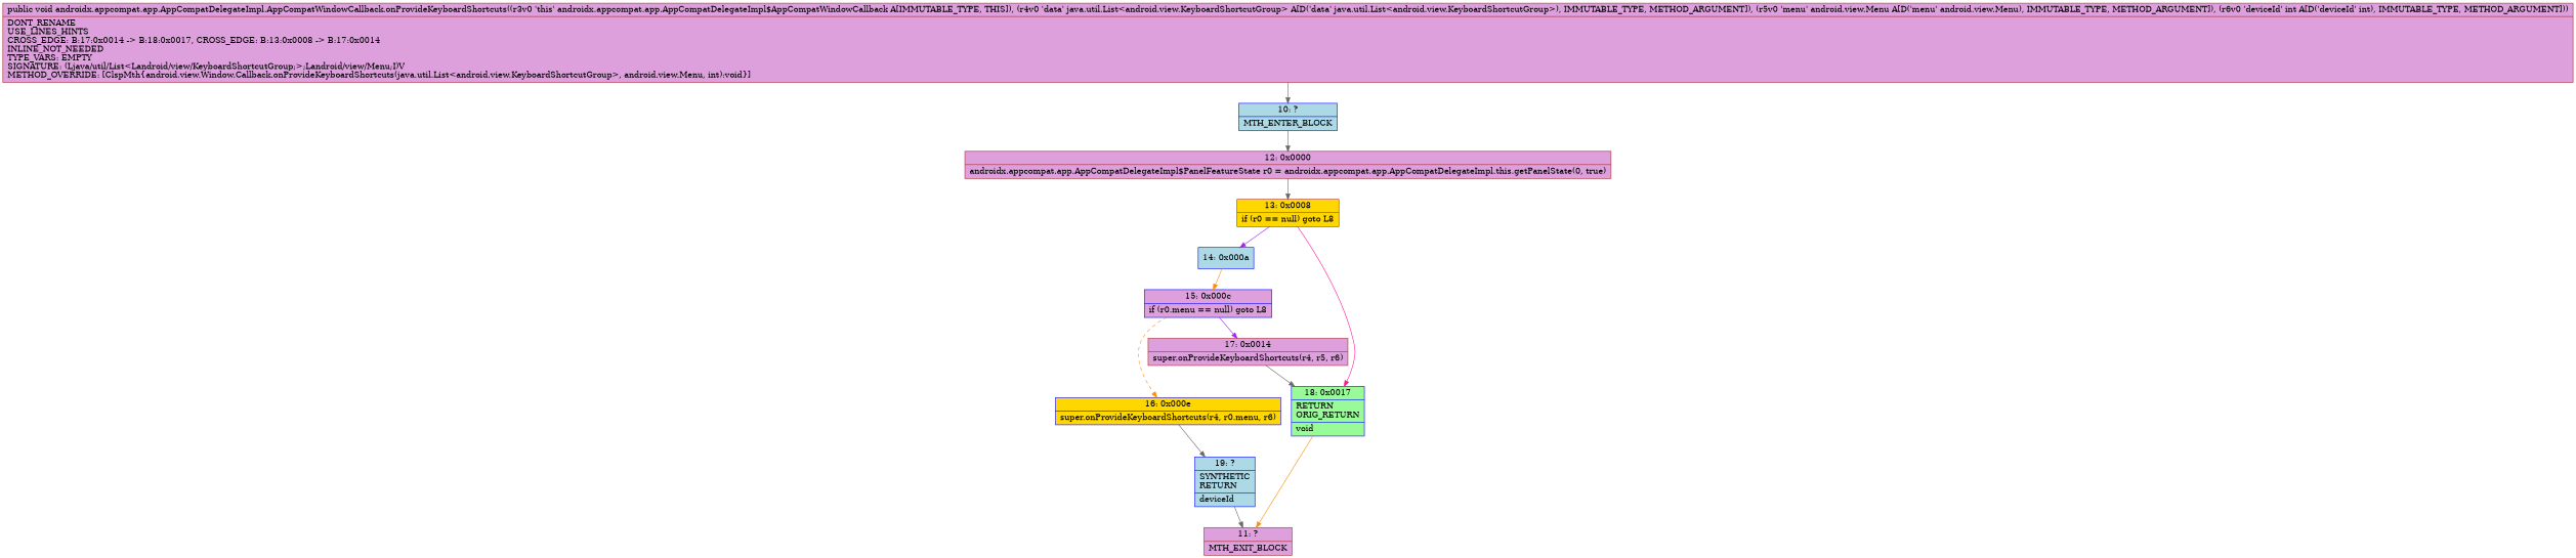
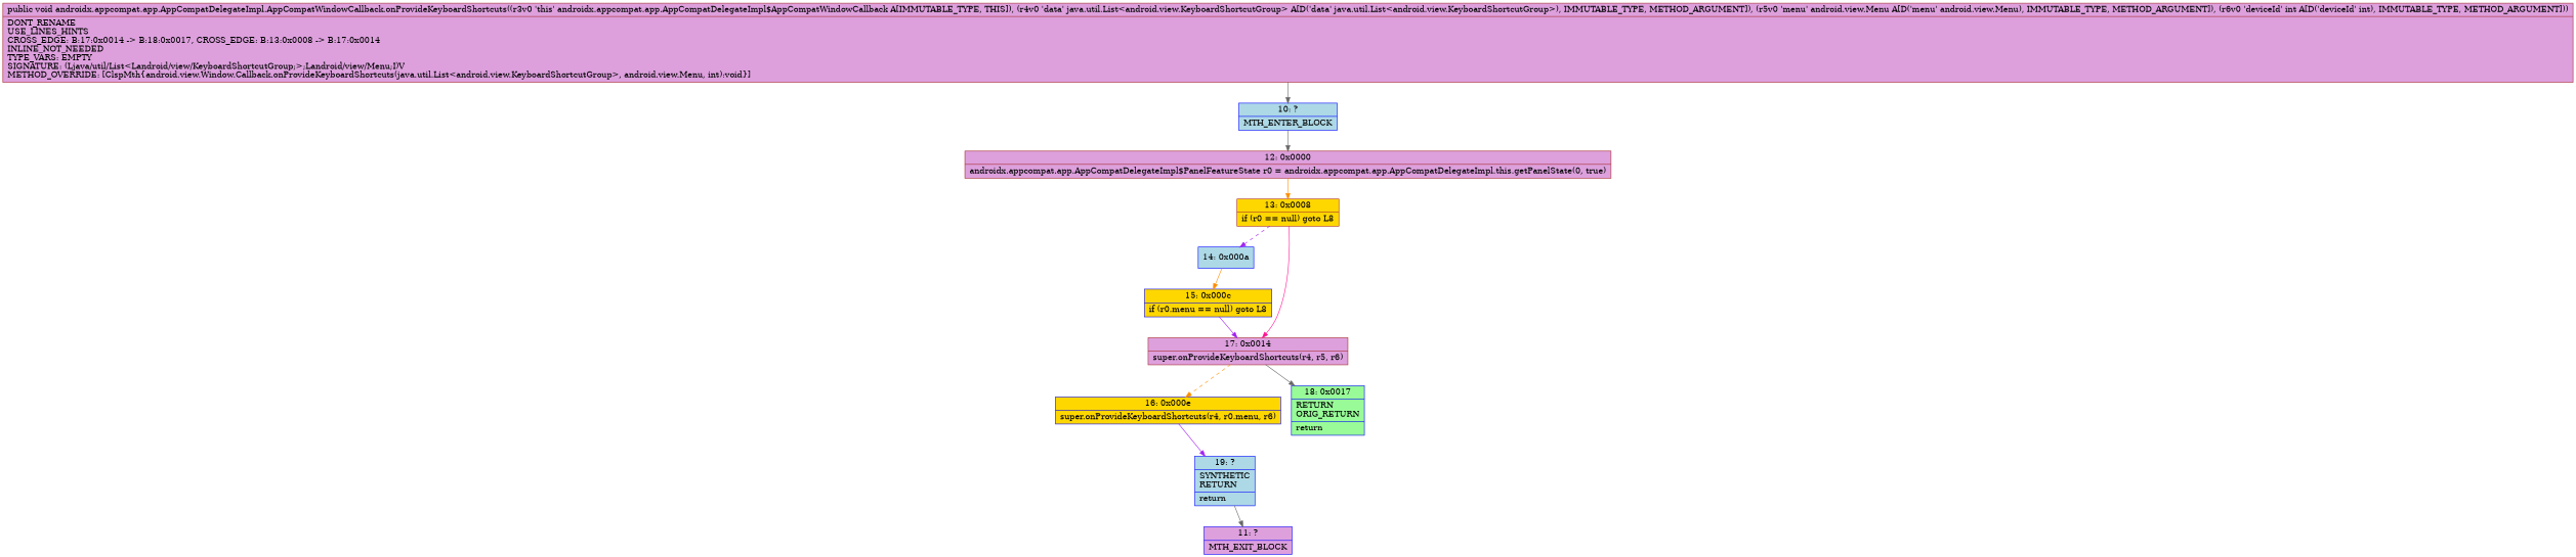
  digraph {
    node [color=blue fillcolor=plum shape=record style=filled]
    edge [color=gray40]
    n1 [fillcolor=lightblue label="{10\:\ ?|MTH_ENTER_BLOCK\l}"]
    n2 [color=brown label="{12\:\ 0x0000|androidx.appcompat.app.AppCompatDelegateImpl$PanelFeatureState r0 = androidx.appcompat.app.AppCompatDelegateImpl.this.getPanelState(0, true)\l}"]
    n3 [color=brown fillcolor=gold label="{13\:\ 0x0008|if (r0 == null) goto L8\l}"]
    n4 [fillcolor=lightblue label="{14\:\ 0x000a}"]
    n5 [color=brown label="{17\:\ 0x0014|super.onProvideKeyboardShortcuts(r4, r5, r6)\l}"]
-   n6 [label="{15\:\ 0x000c|if (r0.menu == null) goto L8\l}"]
-   n7 [fillcolor=palegreen label="{18\:\ 0x0017|RETURN\lORIG_RETURN\l|void\l}"]
+   n6 [fillcolor=gold label="{15\:\ 0x000c|if (r0.menu == null) goto L8\l}"]
+   n7 [fillcolor=palegreen label="{18\:\ 0x0017|RETURN\lORIG_RETURN\l|return\l}"]
    n8 [fillcolor=gold label="{16\:\ 0x000e|super.onProvideKeyboardShortcuts(r4, r0.menu, r6)\l}"]
-   n9 [fillcolor=lightblue label="{19\:\ ?|SYNTHETIC\lRETURN\l|deviceId\l}"]
-   n10 [color=brown label="{11\:\ ?|MTH_EXIT_BLOCK\l}"]
+   n9 [fillcolor=lightblue label="{19\:\ ?|SYNTHETIC\lRETURN\l|return\l}"]
+   n10 [label="{11\:\ ?|MTH_EXIT_BLOCK\l}"]
    n11 [color=brown label="{public void androidx.appcompat.app.AppCompatDelegateImpl.AppCompatWindowCallback.onProvideKeyboardShortcuts((r3v0 'this' androidx.appcompat.app.AppCompatDelegateImpl$AppCompatWindowCallback A[IMMUTABLE_TYPE, THIS]), (r4v0 'data' java.util.List\<android.view.KeyboardShortcutGroup\> A[D('data' java.util.List\<android.view.KeyboardShortcutGroup\>), IMMUTABLE_TYPE, METHOD_ARGUMENT]), (r5v0 'menu' android.view.Menu A[D('menu' android.view.Menu), IMMUTABLE_TYPE, METHOD_ARGUMENT]), (r6v0 'deviceId' int A[D('deviceId' int), IMMUTABLE_TYPE, METHOD_ARGUMENT]))  | DONT_RENAME\lUSE_LINES_HINTS\lCROSS_EDGE: B:17:0x0014 \-\> B:18:0x0017, CROSS_EDGE: B:13:0x0008 \-\> B:17:0x0014\lINLINE_NOT_NEEDED\lTYPE_VARS: EMPTY\lSIGNATURE: (Ljava\/util\/List\<Landroid\/view\/KeyboardShortcutGroup;\>;Landroid\/view\/Menu;I)V\lMETHOD_OVERRIDE: [ClspMth\{android.view.Window.Callback.onProvideKeyboardShortcuts(java.util.List\<android.view.KeyboardShortcutGroup\>, android.view.Menu, int):void\}]\l}"]
    n1 -> n2
-   n2 -> n3
-   n3 -> n4 [color=purple style=solid]
-   n3 -> n7 [color=deeppink]
+   n2 -> n3 [color=darkorange]
+   n3 -> n4 [color=purple style=dashed]
+   n3 -> n5 [color=deeppink]
    n4 -> n6 [color=darkorange]
    n5 -> n7
    n6 -> n5 [color=purple]
-   n6 -> n8 [color=darkorange style=dashed]
-   n7 -> n10 [color=darkorange]
-   n8 -> n9
+   n5 -> n8 [color=darkorange style=dashed]
+   n8 -> n9 [color=purple]
    n9 -> n10
    n11 -> n1
  }
